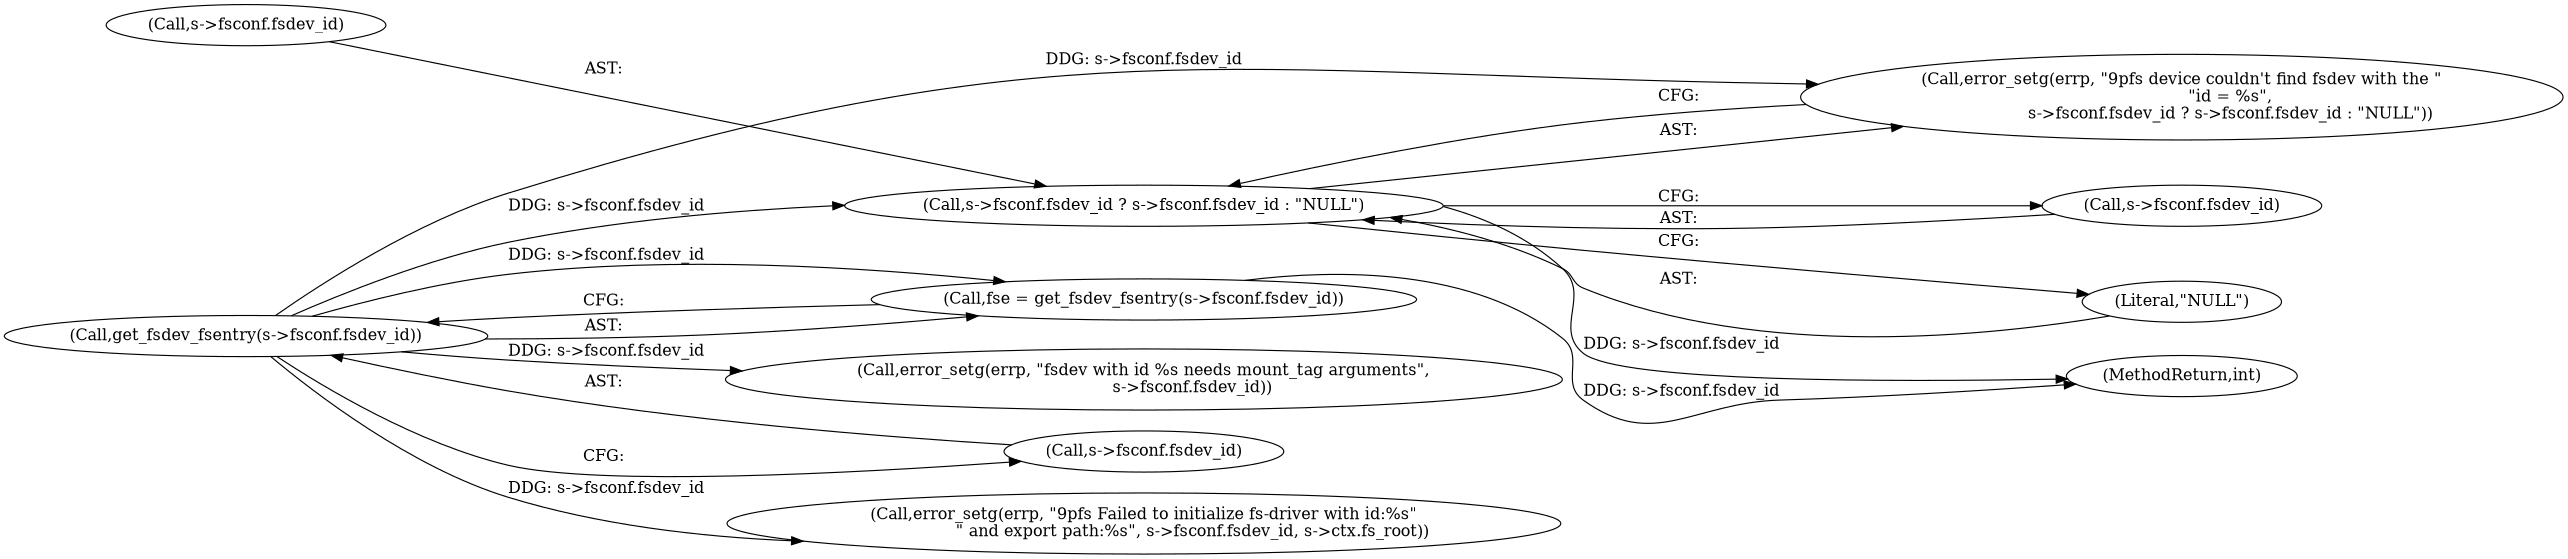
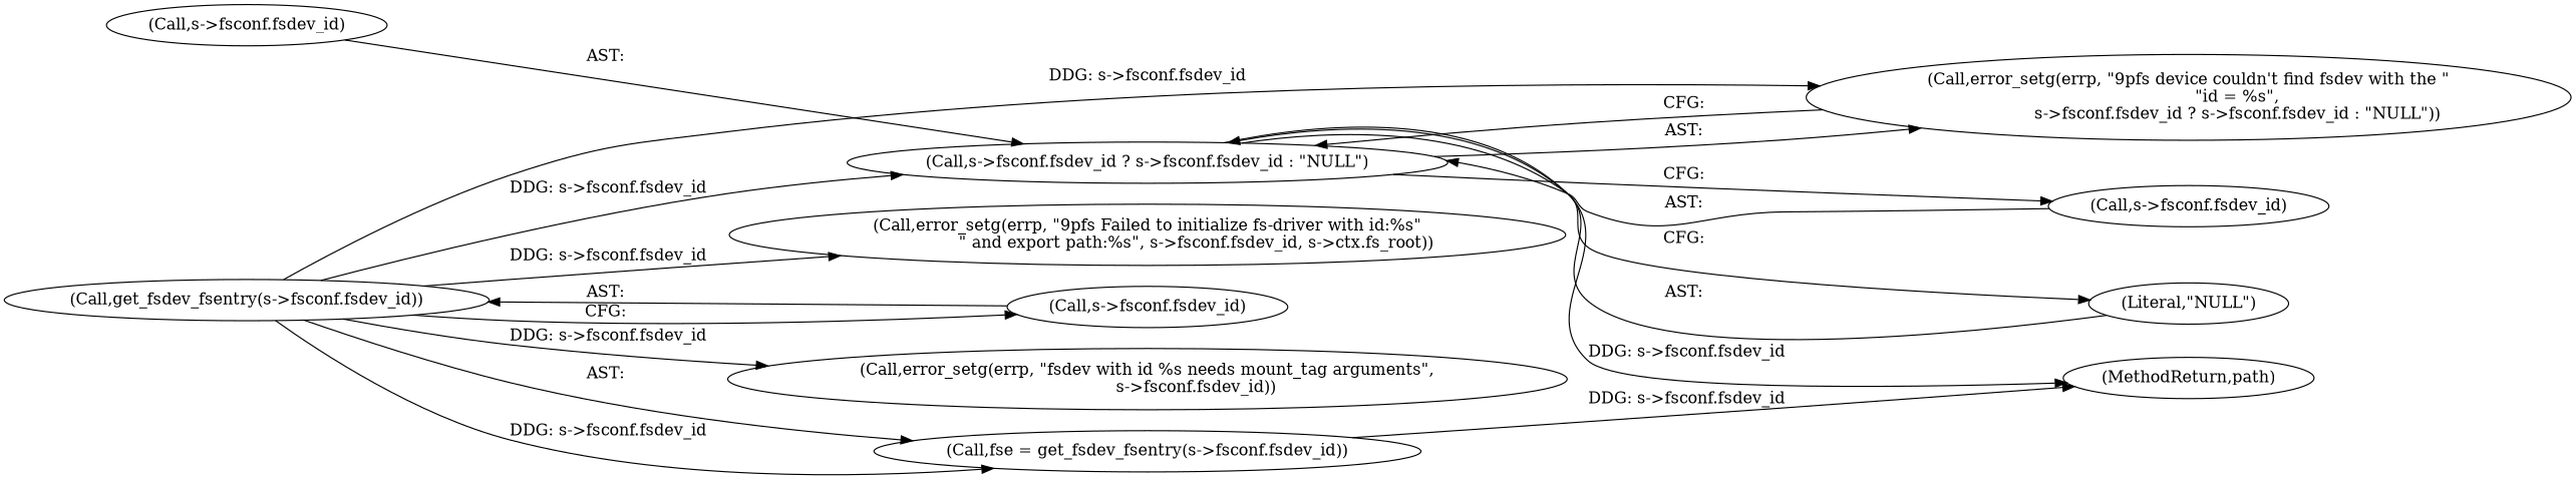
  digraph {
    rankdir=LR
    n1 [label="(Call,s->fsconf.fsdev_id ? s->fsconf.fsdev_id : \"NULL\")"]
    n2 [label="(Call,error_setg(errp, \"9pfs device couldn't find fsdev with the \"\n                   \"id = %s\",\n                   s->fsconf.fsdev_id ? s->fsconf.fsdev_id : \"NULL\"))"]
-   n3 [label="(MethodReturn,int)"]
+   n3 [label="(MethodReturn,path)"]
    n4 [label="(Literal,\"NULL\")"]
    n5 [label="(Call,s->fsconf.fsdev_id)"]
    n6 [label="(Call,get_fsdev_fsentry(s->fsconf.fsdev_id))"]
    n7 [label="(Call,error_setg(errp, \"fsdev with id %s needs mount_tag arguments\",\n                   s->fsconf.fsdev_id))"]
    n8 [label="(Call,s->fsconf.fsdev_id)"]
    n9 [label="(Call,error_setg(errp, \"9pfs Failed to initialize fs-driver with id:%s\"\n                   \" and export path:%s\", s->fsconf.fsdev_id, s->ctx.fs_root))"]
    n10 [label="(Call,fse = get_fsdev_fsentry(s->fsconf.fsdev_id))"]
    n11 [label="(Call,s->fsconf.fsdev_id)"]
    n1 -> n2 [label="AST: "]
    n1 -> n3 [label="DDG: s->fsconf.fsdev_id"]
    n1 -> n4 [label="CFG: "]
    n1 -> n5 [label="CFG: "]
    n2 -> n1 [label="CFG: "]
    n4 -> n1 [label="AST: "]
    n5 -> n1 [label="AST: "]
    n6 -> n1 [label="DDG: s->fsconf.fsdev_id"]
    n6 -> n2 [label="DDG: s->fsconf.fsdev_id"]
    n6 -> n7 [label="DDG: s->fsconf.fsdev_id"]
    n6 -> n8 [label="CFG: "]
    n6 -> n9 [label="DDG: s->fsconf.fsdev_id"]
    n6 -> n10 [label="AST: "]
    n6 -> n10 [label="DDG: s->fsconf.fsdev_id"]
    n8 -> n6 [label="AST: "]
    n10 -> n3 [label="DDG: s->fsconf.fsdev_id"]
-   n10 -> n6 [label="CFG: "]
    n11 -> n1 [label="AST: "]
  }
